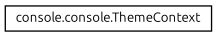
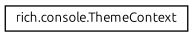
  digraph {
    rankdir=TB
    fontname=Ubuntu
-   n1 [color=black fillcolor=white fontname=Ubuntu fontsize=10 height=0.2 label="console.console.ThemeContext" shape=record style=filled width=0.4]
+   n1 [color=black fillcolor=white fontname=Ubuntu fontsize=10 height=0.2 label="rich.console.ThemeContext" shape=record style=filled width=0.4]
  }
